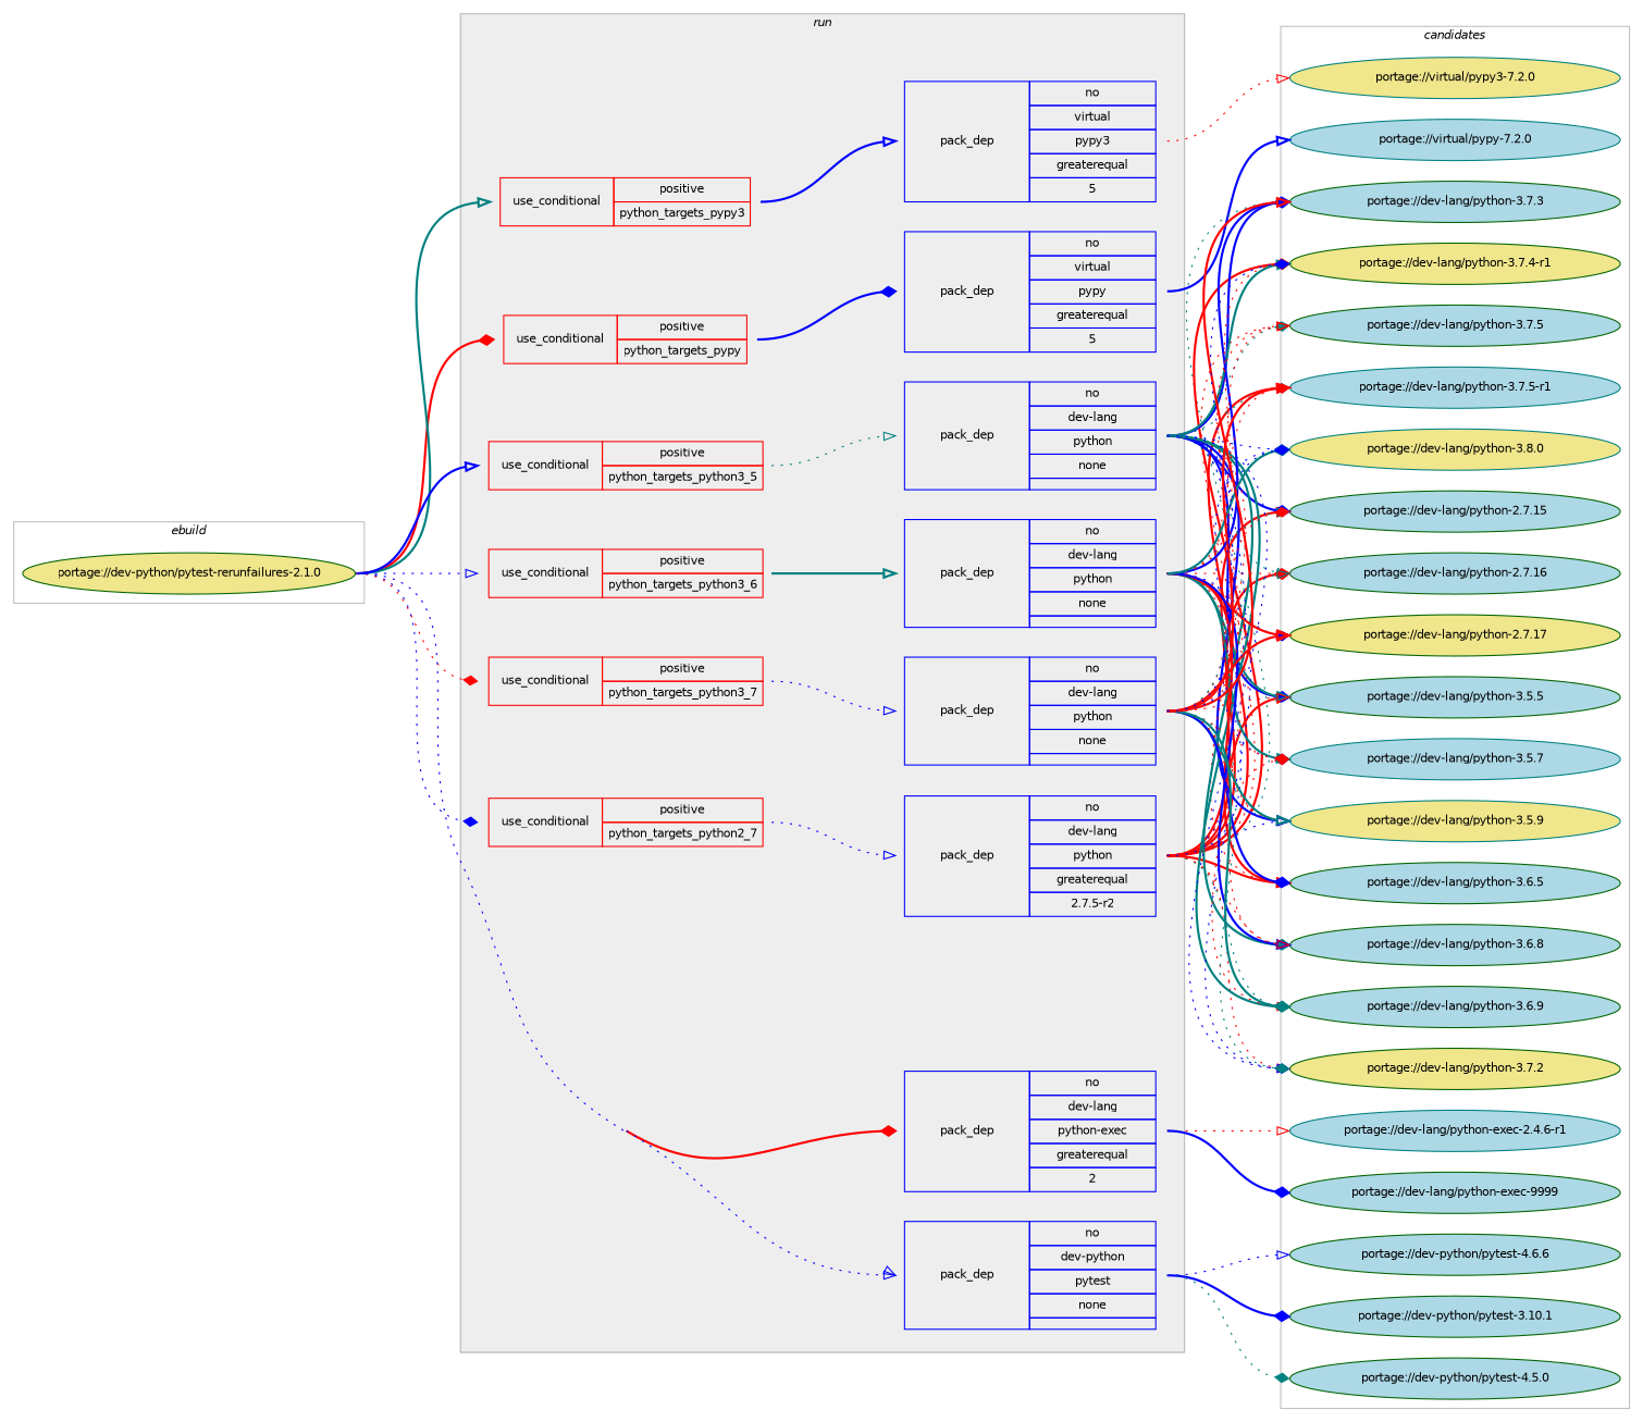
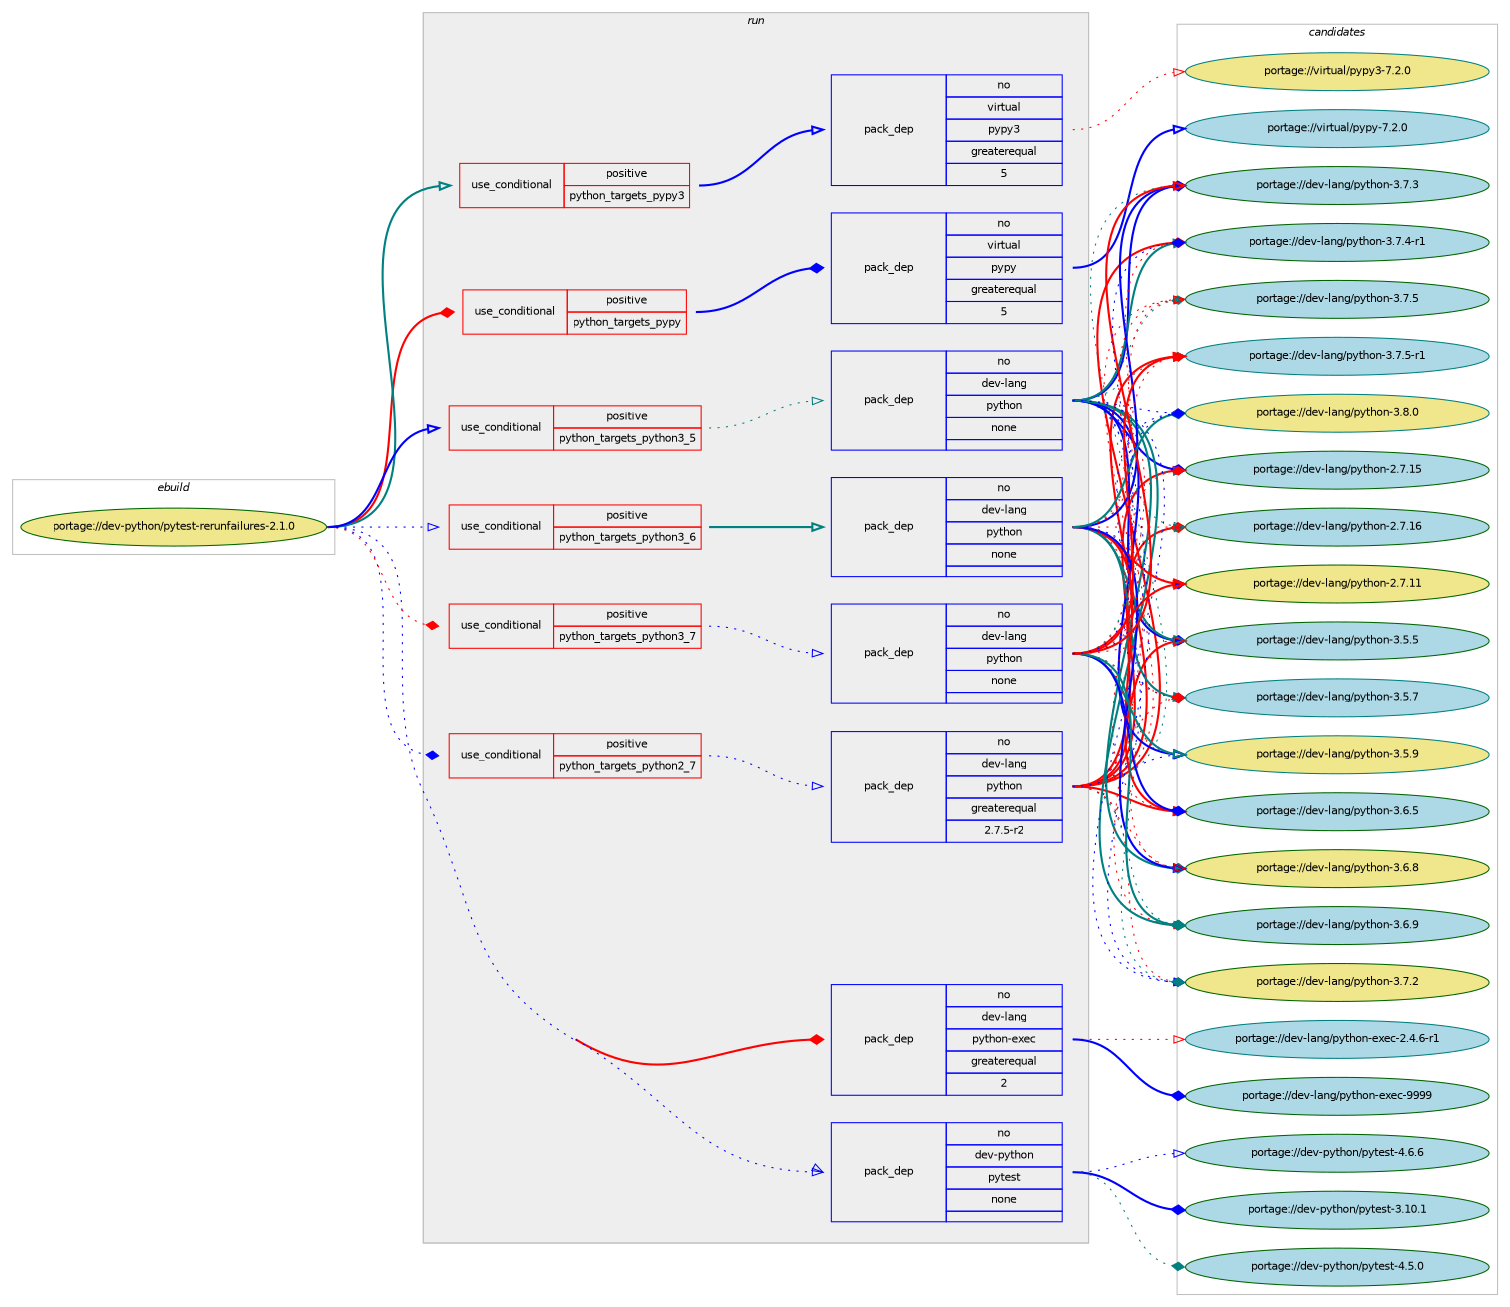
  digraph {
    compound=true
    concentrate=true
    fontname=Helvetica
    fontsize=10
    newrank=true
    rankdir=LR
    ranksep=1.5
    node [color=darkgreen fillcolor=lightblue fontname=Helvetica fontsize=10 style=filled]
    edge [arrowhead=onormal color=red headport=w style=dotted tailport=e weight=100]
    n1 [fillcolor=khaki label="portage://dev-python/pytest-rerunfailures-2.1.0" width=4]
    n2 [color=blue label=<<TABLE BORDER="0" CELLBORDER="1" CELLSPACING="0" CELLPADDING="4" WIDTH="220"><TR><TD ROWSPAN="6" CELLPADDING="30">pack_dep</TD></TR><TR><TD WIDTH="110">no</TD></TR><TR><TD>virtual</TD></TR><TR><TD>pypy</TD></TR><TR><TD>greaterequal</TD></TR><TR><TD>5</TD></TR></TABLE>> shape=none fillcolor="" style=""]
    n3 [color=red label=<<TABLE BORDER="0" CELLBORDER="1" CELLSPACING="0" CELLPADDING="4"><TR><TD ROWSPAN="3" CELLPADDING="10">use_conditional</TD></TR><TR><TD>positive</TD></TR><TR><TD>python_targets_pypy</TD></TR></TABLE>> shape=none fillcolor="" style=""]
    n4 [color=blue label=<<TABLE BORDER="0" CELLBORDER="1" CELLSPACING="0" CELLPADDING="4" WIDTH="220"><TR><TD ROWSPAN="6" CELLPADDING="30">pack_dep</TD></TR><TR><TD WIDTH="110">no</TD></TR><TR><TD>virtual</TD></TR><TR><TD>pypy3</TD></TR><TR><TD>greaterequal</TD></TR><TR><TD>5</TD></TR></TABLE>> shape=none fillcolor="" style=""]
    n5 [color=red label=<<TABLE BORDER="0" CELLBORDER="1" CELLSPACING="0" CELLPADDING="4"><TR><TD ROWSPAN="3" CELLPADDING="10">use_conditional</TD></TR><TR><TD>positive</TD></TR><TR><TD>python_targets_pypy3</TD></TR></TABLE>> shape=none fillcolor="" style=""]
    n6 [color=blue label=<<TABLE BORDER="0" CELLBORDER="1" CELLSPACING="0" CELLPADDING="4" WIDTH="220"><TR><TD ROWSPAN="6" CELLPADDING="30">pack_dep</TD></TR><TR><TD WIDTH="110">no</TD></TR><TR><TD>dev-lang</TD></TR><TR><TD>python</TD></TR><TR><TD>greaterequal</TD></TR><TR><TD>2.7.5-r2</TD></TR></TABLE>> shape=none fillcolor="" style=""]
    n7 [color=red label=<<TABLE BORDER="0" CELLBORDER="1" CELLSPACING="0" CELLPADDING="4"><TR><TD ROWSPAN="3" CELLPADDING="10">use_conditional</TD></TR><TR><TD>positive</TD></TR><TR><TD>python_targets_python2_7</TD></TR></TABLE>> shape=none fillcolor="" style=""]
    n8 [color=blue label=<<TABLE BORDER="0" CELLBORDER="1" CELLSPACING="0" CELLPADDING="4" WIDTH="220"><TR><TD ROWSPAN="6" CELLPADDING="30">pack_dep</TD></TR><TR><TD WIDTH="110">no</TD></TR><TR><TD>dev-lang</TD></TR><TR><TD>python</TD></TR><TR><TD>none</TD></TR><TR><TD></TD></TR></TABLE>> shape=none fillcolor="" style=""]
    n9 [color=red label=<<TABLE BORDER="0" CELLBORDER="1" CELLSPACING="0" CELLPADDING="4"><TR><TD ROWSPAN="3" CELLPADDING="10">use_conditional</TD></TR><TR><TD>positive</TD></TR><TR><TD>python_targets_python3_5</TD></TR></TABLE>> shape=none fillcolor="" style=""]
    n10 [color=blue label=<<TABLE BORDER="0" CELLBORDER="1" CELLSPACING="0" CELLPADDING="4" WIDTH="220"><TR><TD ROWSPAN="6" CELLPADDING="30">pack_dep</TD></TR><TR><TD WIDTH="110">no</TD></TR><TR><TD>dev-lang</TD></TR><TR><TD>python</TD></TR><TR><TD>none</TD></TR><TR><TD></TD></TR></TABLE>> shape=none fillcolor="" style=""]
    n11 [color=red label=<<TABLE BORDER="0" CELLBORDER="1" CELLSPACING="0" CELLPADDING="4"><TR><TD ROWSPAN="3" CELLPADDING="10">use_conditional</TD></TR><TR><TD>positive</TD></TR><TR><TD>python_targets_python3_6</TD></TR></TABLE>> shape=none fillcolor="" style=""]
    n12 [color=blue label=<<TABLE BORDER="0" CELLBORDER="1" CELLSPACING="0" CELLPADDING="4" WIDTH="220"><TR><TD ROWSPAN="6" CELLPADDING="30">pack_dep</TD></TR><TR><TD WIDTH="110">no</TD></TR><TR><TD>dev-lang</TD></TR><TR><TD>python</TD></TR><TR><TD>none</TD></TR><TR><TD></TD></TR></TABLE>> shape=none fillcolor="" style=""]
    n13 [color=red label=<<TABLE BORDER="0" CELLBORDER="1" CELLSPACING="0" CELLPADDING="4"><TR><TD ROWSPAN="3" CELLPADDING="10">use_conditional</TD></TR><TR><TD>positive</TD></TR><TR><TD>python_targets_python3_7</TD></TR></TABLE>> shape=none fillcolor="" style=""]
    n14 [color=blue label=<<TABLE BORDER="0" CELLBORDER="1" CELLSPACING="0" CELLPADDING="4" WIDTH="220"><TR><TD ROWSPAN="6" CELLPADDING="30">pack_dep</TD></TR><TR><TD WIDTH="110">no</TD></TR><TR><TD>dev-lang</TD></TR><TR><TD>python-exec</TD></TR><TR><TD>greaterequal</TD></TR><TR><TD>2</TD></TR></TABLE>> shape=none fillcolor="" style=""]
    n15 [color=blue label=<<TABLE BORDER="0" CELLBORDER="1" CELLSPACING="0" CELLPADDING="4" WIDTH="220"><TR><TD ROWSPAN="6" CELLPADDING="30">pack_dep</TD></TR><TR><TD WIDTH="110">no</TD></TR><TR><TD>dev-python</TD></TR><TR><TD>pytest</TD></TR><TR><TD>none</TD></TR><TR><TD></TD></TR></TABLE>> shape=none fillcolor="" style=""]
    n16 [color=teal label="portage://virtual/pypy-7.2.0" width=4]
    n17 [color=teal fillcolor=khaki label="portage://virtual/pypy3-7.2.0" width=4]
    n18 [label="portage://dev-lang/python-2.7.15" width=4]
    n19 [label="portage://dev-lang/python-2.7.16" width=4]
-   n20 [fillcolor=khaki label="portage://dev-lang/python-2.7.17" width=4]
+   n20 [fillcolor=khaki label="portage://dev-lang/python-2.7.11" width=4]
    n21 [label="portage://dev-lang/python-3.5.5" width=4]
    n22 [color=teal label="portage://dev-lang/python-3.5.7" width=4]
    n23 [color=teal fillcolor=khaki label="portage://dev-lang/python-3.5.9" width=4]
    n24 [label="portage://dev-lang/python-3.6.5" width=4]
-   n25 [label="portage://dev-lang/python-3.6.8" width=4]
+   n25 [fillcolor=khaki label="portage://dev-lang/python-3.6.8" width=4]
    n26 [label="portage://dev-lang/python-3.6.9" width=4]
    n27 [fillcolor=khaki label="portage://dev-lang/python-3.7.2" width=4]
    n28 [label="portage://dev-lang/python-3.7.3" width=4]
-   n29 [fillcolor=khaki label="portage://dev-lang/python-3.7.4-r1" width=4]
+   n29 [label="portage://dev-lang/python-3.7.4-r1" width=4]
    n30 [label="portage://dev-lang/python-3.7.5" width=4]
    n31 [color=teal label="portage://dev-lang/python-3.7.5-r1" width=4]
    n32 [color=teal fillcolor=khaki label="portage://dev-lang/python-3.8.0" width=4]
    n33 [color=teal label="portage://dev-lang/python-exec-2.4.6-r1" width=4]
    n34 [label="portage://dev-lang/python-exec-9999" width=4]
    n35 [label="portage://dev-python/pytest-3.10.1" width=4]
    n36 [label="portage://dev-python/pytest-4.5.0" width=4]
    n37 [label="portage://dev-python/pytest-4.6.6" width=4]
    subgraph cluster_1 {
      color=gray
      label=<<i>ebuild</i>>
      rank=same
      n1
    }
    subgraph cluster_2 {
      color=gray
      label=<<i>dependencies</i>>
      subgraph cluster_3 {
        color=gray
        fillcolor="#eeeeee"
        label=<<i>compile</i>>
        style=filled
      }
      subgraph cluster_4 {
        color=gray
        fillcolor="#eeeeee"
        label=<<i>compile and run</i>>
        style=filled
        subgraph sub_5 {
          color=gray
          fillcolor="#eeeeee"
          label=<<i>compile and run</i>>
          style=filled
          n5
          subgraph sub_6 {
            color=gray
            fillcolor="#eeeeee"
            label=<<i>compile and run</i>>
            style=filled
            n4
          }
        }
        subgraph sub_7 {
          color=gray
          fillcolor="#eeeeee"
          label=<<i>compile and run</i>>
          style=filled
          n3
          subgraph sub_8 {
            color=gray
            fillcolor="#eeeeee"
            label=<<i>compile and run</i>>
            style=filled
            n2
          }
        }
        subgraph sub_9 {
          color=gray
          fillcolor="#eeeeee"
          label=<<i>compile and run</i>>
          style=filled
          n7
          subgraph sub_10 {
            color=gray
            fillcolor="#eeeeee"
            label=<<i>compile and run</i>>
            style=filled
            n6
          }
        }
        subgraph sub_11 {
          color=gray
          fillcolor="#eeeeee"
          label=<<i>compile and run</i>>
          style=filled
          n9
          subgraph sub_12 {
            color=gray
            fillcolor="#eeeeee"
            label=<<i>compile and run</i>>
            style=filled
            n8
          }
        }
        subgraph sub_13 {
          color=gray
          fillcolor="#eeeeee"
          label=<<i>compile and run</i>>
          style=filled
          n11
          subgraph sub_14 {
            color=gray
            fillcolor="#eeeeee"
            label=<<i>compile and run</i>>
            style=filled
            n10
          }
        }
        subgraph sub_15 {
          color=gray
          fillcolor="#eeeeee"
          label=<<i>compile and run</i>>
          style=filled
          n13
          subgraph sub_16 {
            color=gray
            fillcolor="#eeeeee"
            label=<<i>compile and run</i>>
            style=filled
            n12
          }
        }
        subgraph sub_17 {
          color=gray
          fillcolor="#eeeeee"
          label=<<i>compile and run</i>>
          style=filled
          n14
        }
        subgraph sub_18 {
          color=gray
          fillcolor="#eeeeee"
          label=<<i>compile and run</i>>
          style=filled
          n15
        }
      }
      subgraph cluster_19 {
        color=gray
        fillcolor="#eeeeee"
        label=<<i>run</i>>
        style=filled
      }
    }
    subgraph cluster_20 {
      color=gray
      label=<<i>candidates</i>>
      rank=same
      subgraph sub_21 {
        color=black
        label=<<i>candidates</i>>
        nodesep=1
        rank=same
        n16
      }
      subgraph sub_22 {
        color=black
        label=<<i>candidates</i>>
        nodesep=1
        rank=same
        n17
      }
      subgraph sub_23 {
        color=black
        label=<<i>candidates</i>>
        nodesep=1
        rank=same
        n18
        n19
        n20
        n21
        n22
        n23
        n24
        n25
        n26
        n27
        n28
        n29
        n30
        n31
        n32
      }
      subgraph sub_24 {
        color=black
        label=<<i>candidates</i>>
        nodesep=1
        rank=same
        n18
        n19
        n20
        n21
        n22
        n23
        n24
        n25
        n26
        n27
        n28
        n29
        n30
        n31
        n32
      }
      subgraph sub_25 {
        color=black
        label=<<i>candidates</i>>
        nodesep=1
        rank=same
        n18
        n19
        n20
        n21
        n22
        n23
        n24
        n25
        n26
        n27
        n28
        n29
        n30
        n31
        n32
      }
      subgraph sub_26 {
        color=black
        label=<<i>candidates</i>>
        nodesep=1
        rank=same
        n18
        n19
        n20
        n21
        n22
        n23
        n24
        n25
        n26
        n27
        n28
        n29
        n30
        n31
        n32
      }
      subgraph sub_27 {
        color=black
        label=<<i>candidates</i>>
        nodesep=1
        rank=same
        n33
        n34
      }
      subgraph sub_28 {
        color=black
        label=<<i>candidates</i>>
        nodesep=1
        rank=same
        n35
        n36
        n37
      }
    }
    n1 -> n3 [arrowhead=diamond style=bold weight=20]
    n1 -> n5 [color=teal style=bold weight=20]
    n1 -> n7 [arrowhead=diamond color=blue weight=20]
    n1 -> n9 [color=blue style=bold weight=20]
    n1 -> n11 [color=blue weight=20]
    n1 -> n13 [arrowhead=diamond weight=20]
    n1 -> n14 [arrowhead=diamond style=bold weight=20]
    n1 -> n15 [color=blue weight=20]
    n2 -> n16 [color=blue style=bold]
    n3 -> n2 [arrowhead=diamond color=blue style=bold weight=20]
    n4 -> n17
    n5 -> n4 [color=blue style=bold weight=20]
    n6 -> n18 [style=bold]
    n6 -> n19 [arrowhead=diamond style=bold]
    n6 -> n20 [arrowhead=diamond color=blue]
    n6 -> n21 [style=bold]
    n6 -> n22 [arrowhead=diamond]
    n6 -> n23 [color=blue]
    n6 -> n24 [style=bold]
    n6 -> n25 [arrowhead=diamond]
    n6 -> n26 [arrowhead=diamond color=teal]
    n6 -> n27
    n6 -> n28 [arrowhead=diamond color=teal]
    n6 -> n29 [arrowhead=diamond style=bold]
    n6 -> n30
    n6 -> n31 [style=bold]
    n6 -> n32 [arrowhead=diamond color=blue]
    n7 -> n6 [color=blue weight=20]
    n8 -> n18 [arrowhead=diamond color=blue style=bold]
    n8 -> n19 [color=teal]
    n8 -> n20 [color=blue]
    n8 -> n21 [arrowhead=diamond color=blue style=bold]
    n8 -> n22 [arrowhead=diamond color=blue]
    n8 -> n23 [color=blue style=bold]
    n8 -> n24
    n8 -> n25 [arrowhead=diamond color=teal style=bold]
    n8 -> n26 [arrowhead=diamond color=teal style=bold]
    n8 -> n27 [color=blue]
    n8 -> n28 [arrowhead=diamond color=blue style=bold]
    n8 -> n29 [color=teal style=bold]
    n8 -> n30 [arrowhead=diamond color=teal]
    n8 -> n31 [arrowhead=diamond color=teal]
    n8 -> n32 [arrowhead=diamond color=blue]
    n9 -> n8 [color=teal weight=20]
    n10 -> n18 [color=teal]
    n10 -> n19 [arrowhead=diamond]
    n10 -> n20 [style=bold]
    n10 -> n21 [color=teal style=bold]
    n10 -> n22 [color=teal style=bold]
    n10 -> n23
    n10 -> n24 [style=bold]
    n10 -> n25 [color=blue style=bold]
    n10 -> n26
    n10 -> n27 [arrowhead=diamond color=blue]
    n10 -> n28 [arrowhead=diamond color=blue style=bold]
    n10 -> n29 [arrowhead=diamond]
    n10 -> n30
    n10 -> n31 [arrowhead=diamond]
    n10 -> n32 [arrowhead=diamond color=teal style=bold]
    n11 -> n10 [color=teal style=bold weight=20]
    n12 -> n18 [arrowhead=diamond]
    n12 -> n19 [color=teal]
    n12 -> n20 [style=bold]
    n12 -> n21
    n12 -> n22 [arrowhead=diamond]
    n12 -> n23 [color=teal style=bold]
    n12 -> n24 [arrowhead=diamond color=blue style=bold]
    n12 -> n25
    n12 -> n26 [arrowhead=diamond color=teal style=bold]
    n12 -> n27 [arrowhead=diamond color=teal]
    n12 -> n28 [style=bold]
    n12 -> n29 [arrowhead=diamond color=blue]
    n12 -> n30
    n12 -> n31 [style=bold]
    n12 -> n32 [arrowhead=diamond color=blue]
    n13 -> n12 [color=blue weight=20]
    n14 -> n33
    n14 -> n34 [arrowhead=diamond color=blue style=bold]
    n15 -> n35 [arrowhead=diamond color=blue style=bold]
    n15 -> n36 [arrowhead=diamond color=teal]
    n15 -> n37 [color=blue]
  }
